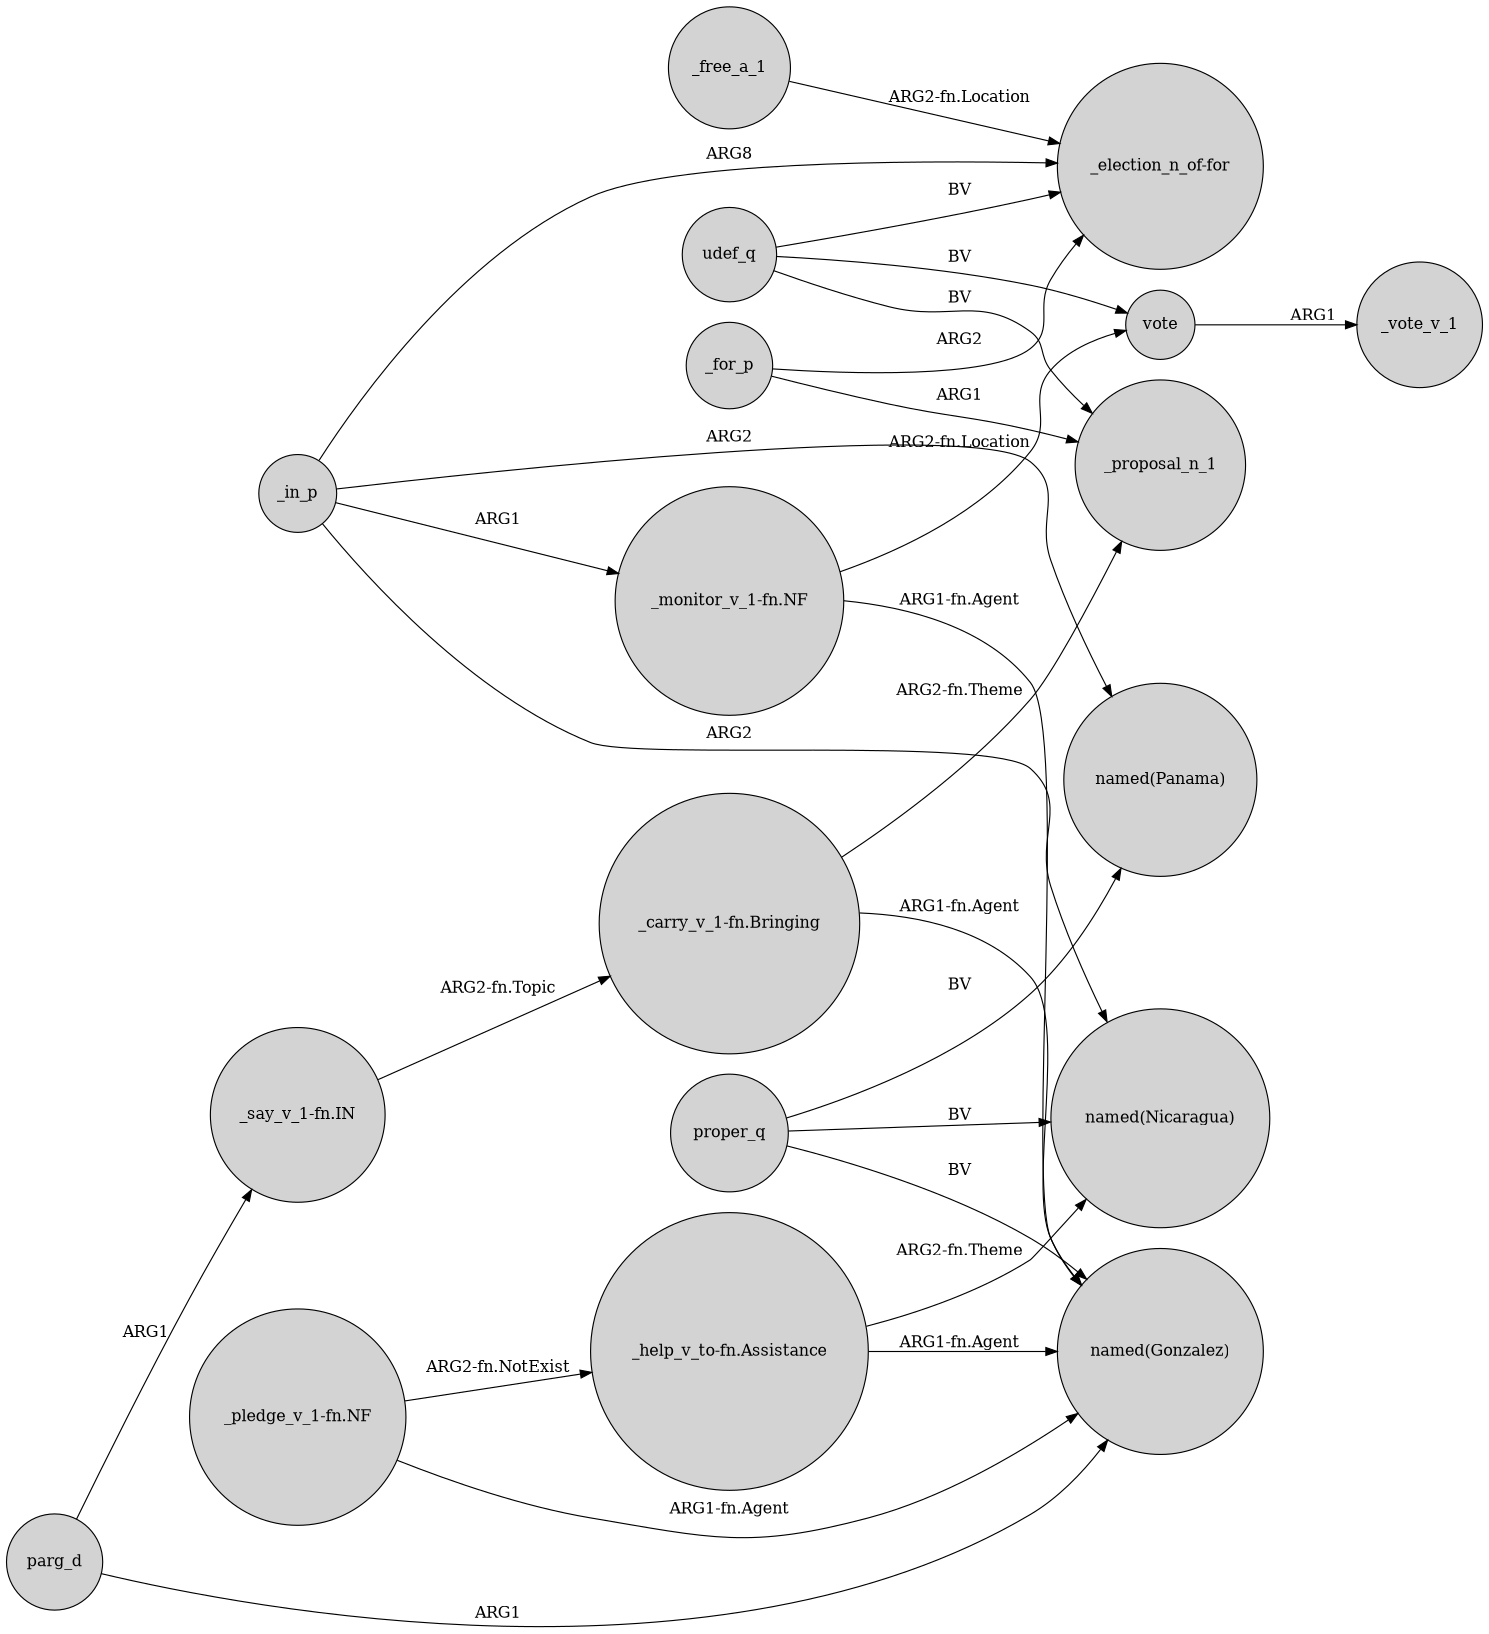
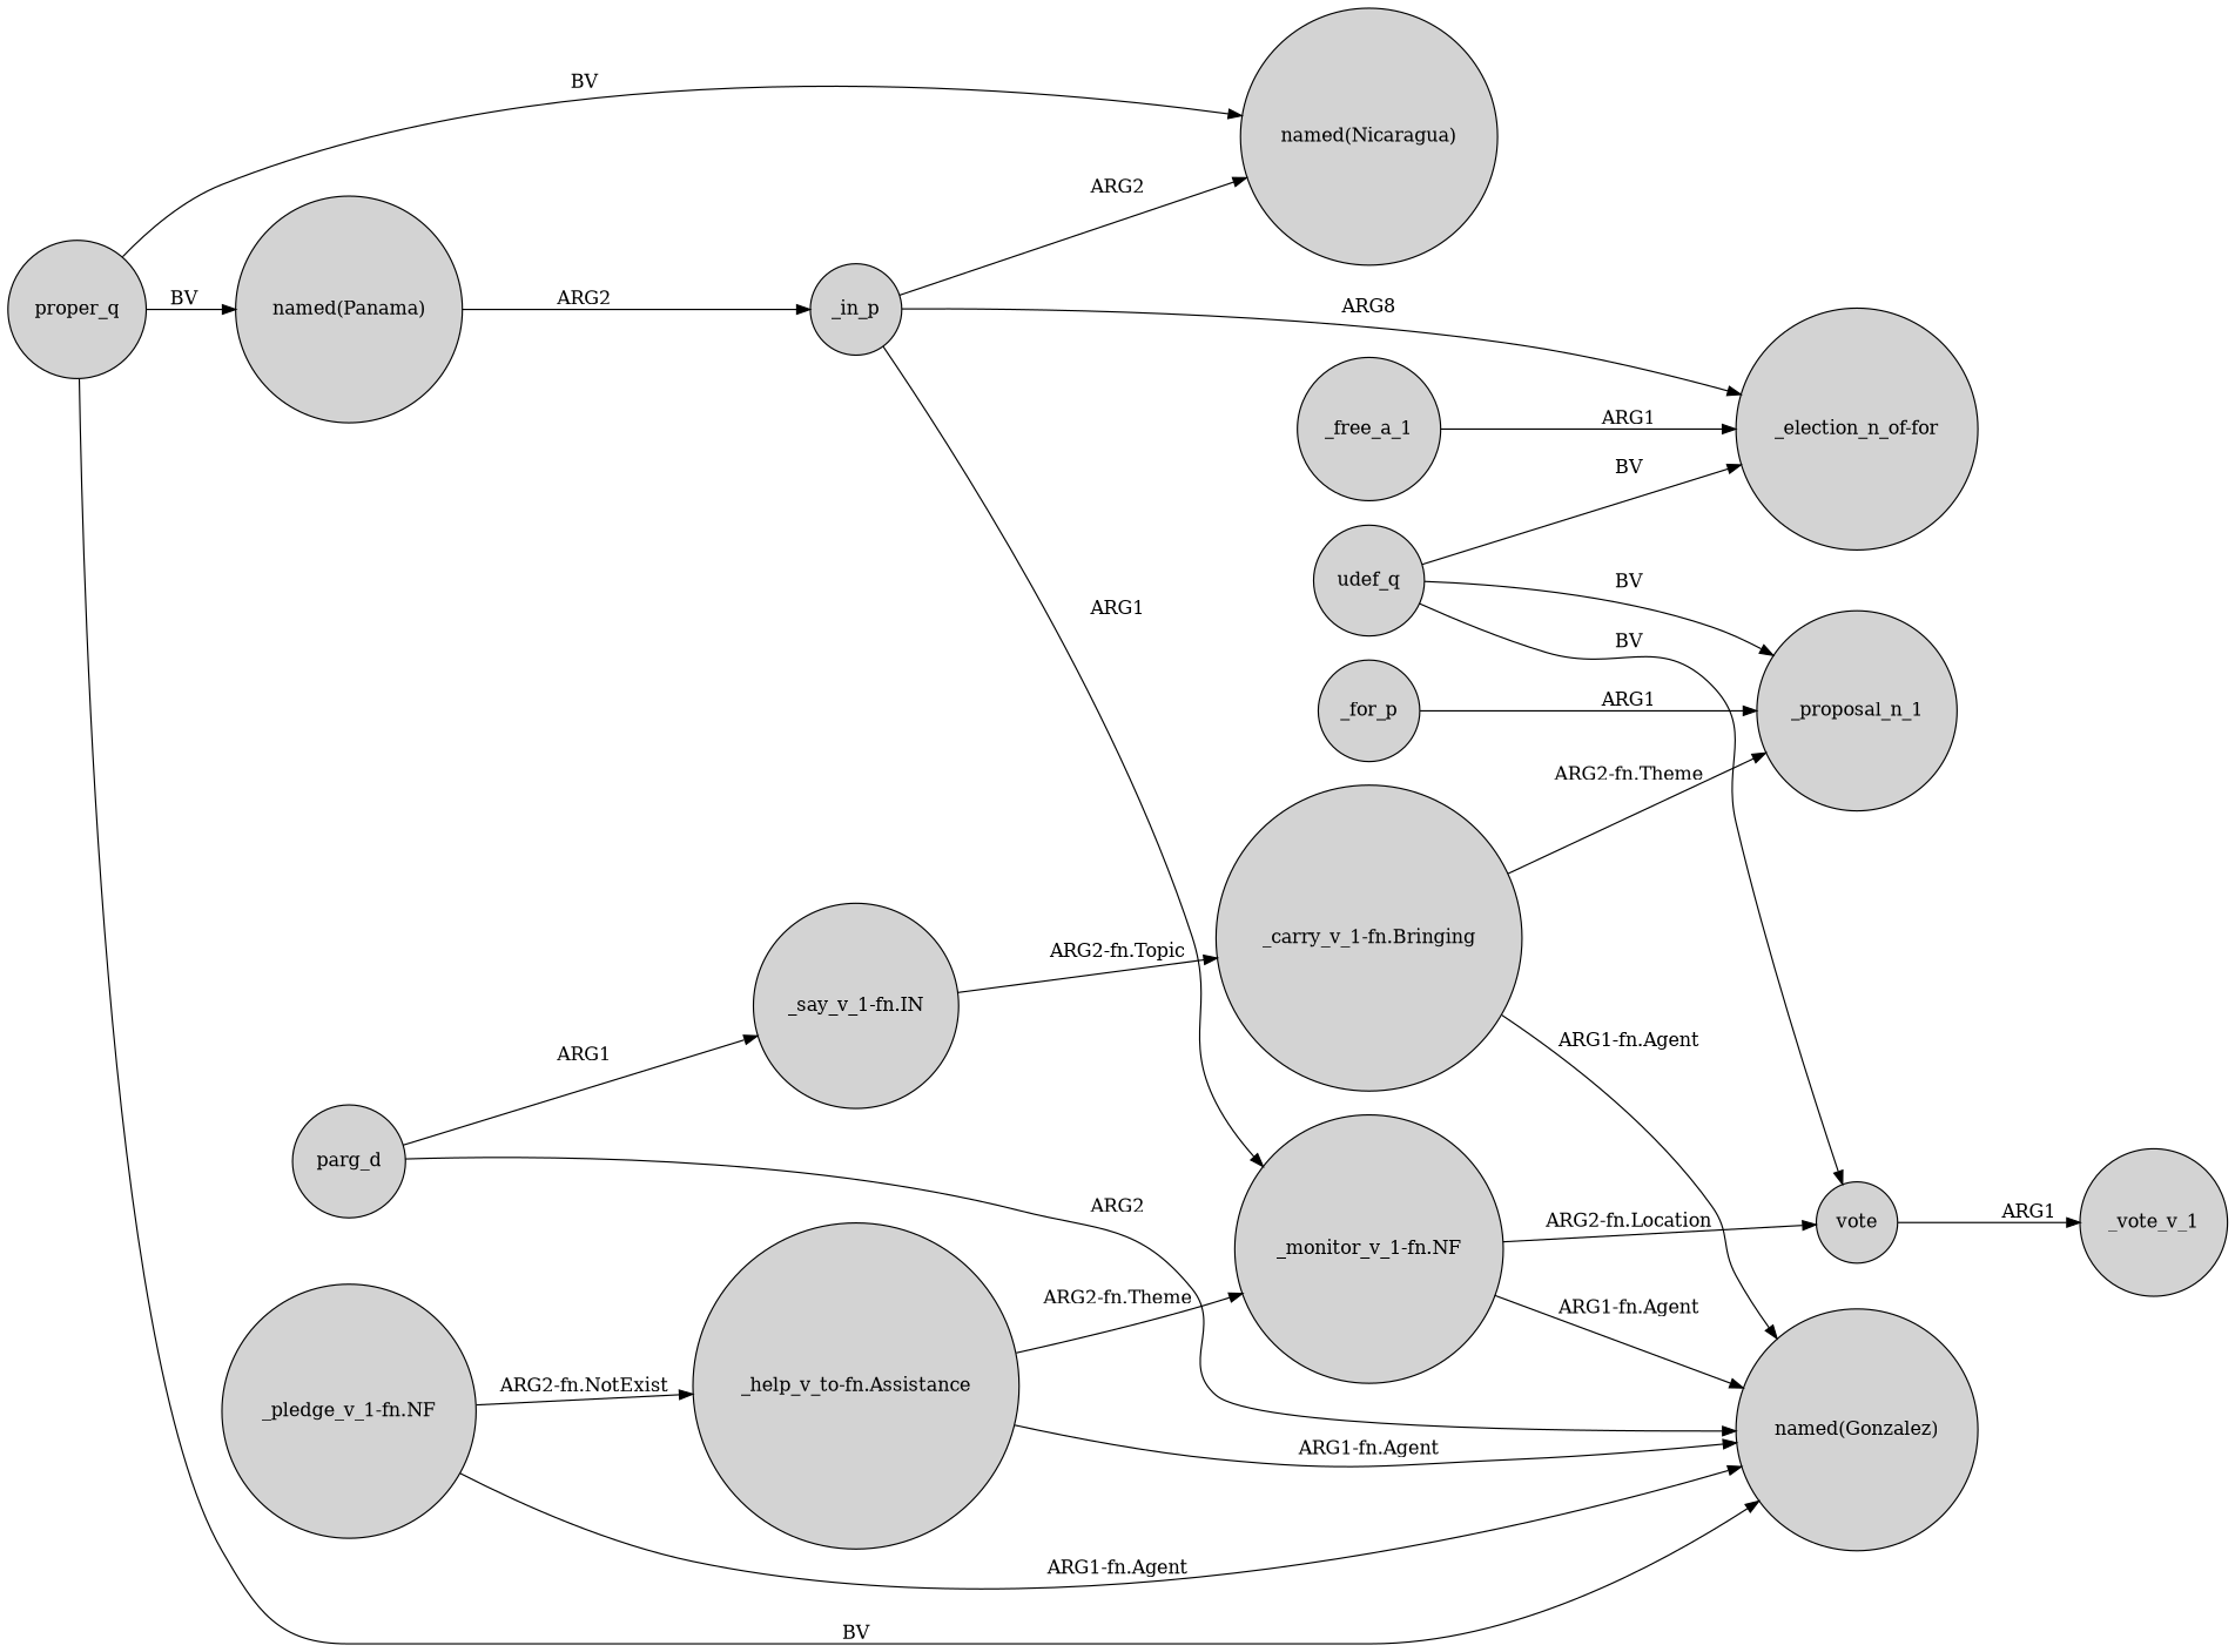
  digraph {
    rankdir=LR
    node [shape=circle style=filled]
    _in_p
    "named(Nicaragua)"
    "_election_n_of-for"
    "_monitor_v_1-fn.NF"
    "named(Panama)"
    n6 [label=vote]
    "named(Gonzalez)"
    _vote_v_1
    udef_q
    _proposal_n_1
    "_help_v_to-fn.Assistance"
    proper_q
    "_carry_v_1-fn.Bringing"
    parg_d
    "_say_v_1-fn.IN"
    _for_p
    "_pledge_v_1-fn.NF"
    _free_a_1
    _in_p -> "named(Nicaragua)" [label=ARG2]
    _in_p -> "_election_n_of-for" [label=ARG8]
    _in_p -> "_monitor_v_1-fn.NF" [label=ARG1]
-   _in_p -> "named(Panama)" [label=ARG2]
+   "named(Panama)" -> _in_p [label=ARG2]
    "_monitor_v_1-fn.NF" -> n6 [label="ARG2-fn.Location"]
    "_monitor_v_1-fn.NF" -> "named(Gonzalez)" [label="ARG1-fn.Agent"]
    n6 -> _vote_v_1 [label=ARG1]
    udef_q -> "_election_n_of-for" [label=BV]
    udef_q -> n6 [label=BV]
    udef_q -> _proposal_n_1 [label=BV]
-   "_help_v_to-fn.Assistance" -> "named(Nicaragua)" [label="ARG2-fn.Theme"]
+   "_help_v_to-fn.Assistance" -> "_monitor_v_1-fn.NF" [label="ARG2-fn.Theme"]
    "_help_v_to-fn.Assistance" -> "named(Gonzalez)" [label="ARG1-fn.Agent"]
    proper_q -> "named(Nicaragua)" [label=BV]
    proper_q -> "named(Panama)" [label=BV]
    proper_q -> "named(Gonzalez)" [label=BV]
    "_carry_v_1-fn.Bringing" -> "named(Gonzalez)" [label="ARG1-fn.Agent"]
    "_carry_v_1-fn.Bringing" -> _proposal_n_1 [label="ARG2-fn.Theme"]
-   parg_d -> "named(Gonzalez)" [label=ARG1]
+   parg_d -> "named(Gonzalez)" [label=ARG2]
    parg_d -> "_say_v_1-fn.IN" [label=ARG1]
    "_say_v_1-fn.IN" -> "_carry_v_1-fn.Bringing" [label="ARG2-fn.Topic"]
-   _for_p -> "_election_n_of-for" [label=ARG2]
    _for_p -> _proposal_n_1 [label=ARG1]
    "_pledge_v_1-fn.NF" -> "named(Gonzalez)" [label="ARG1-fn.Agent"]
    "_pledge_v_1-fn.NF" -> "_help_v_to-fn.Assistance" [label="ARG2-fn.NotExist"]
-   _free_a_1 -> "_election_n_of-for" [label="ARG2-fn.Location"]
+   _free_a_1 -> "_election_n_of-for" [label=ARG1]
  }
